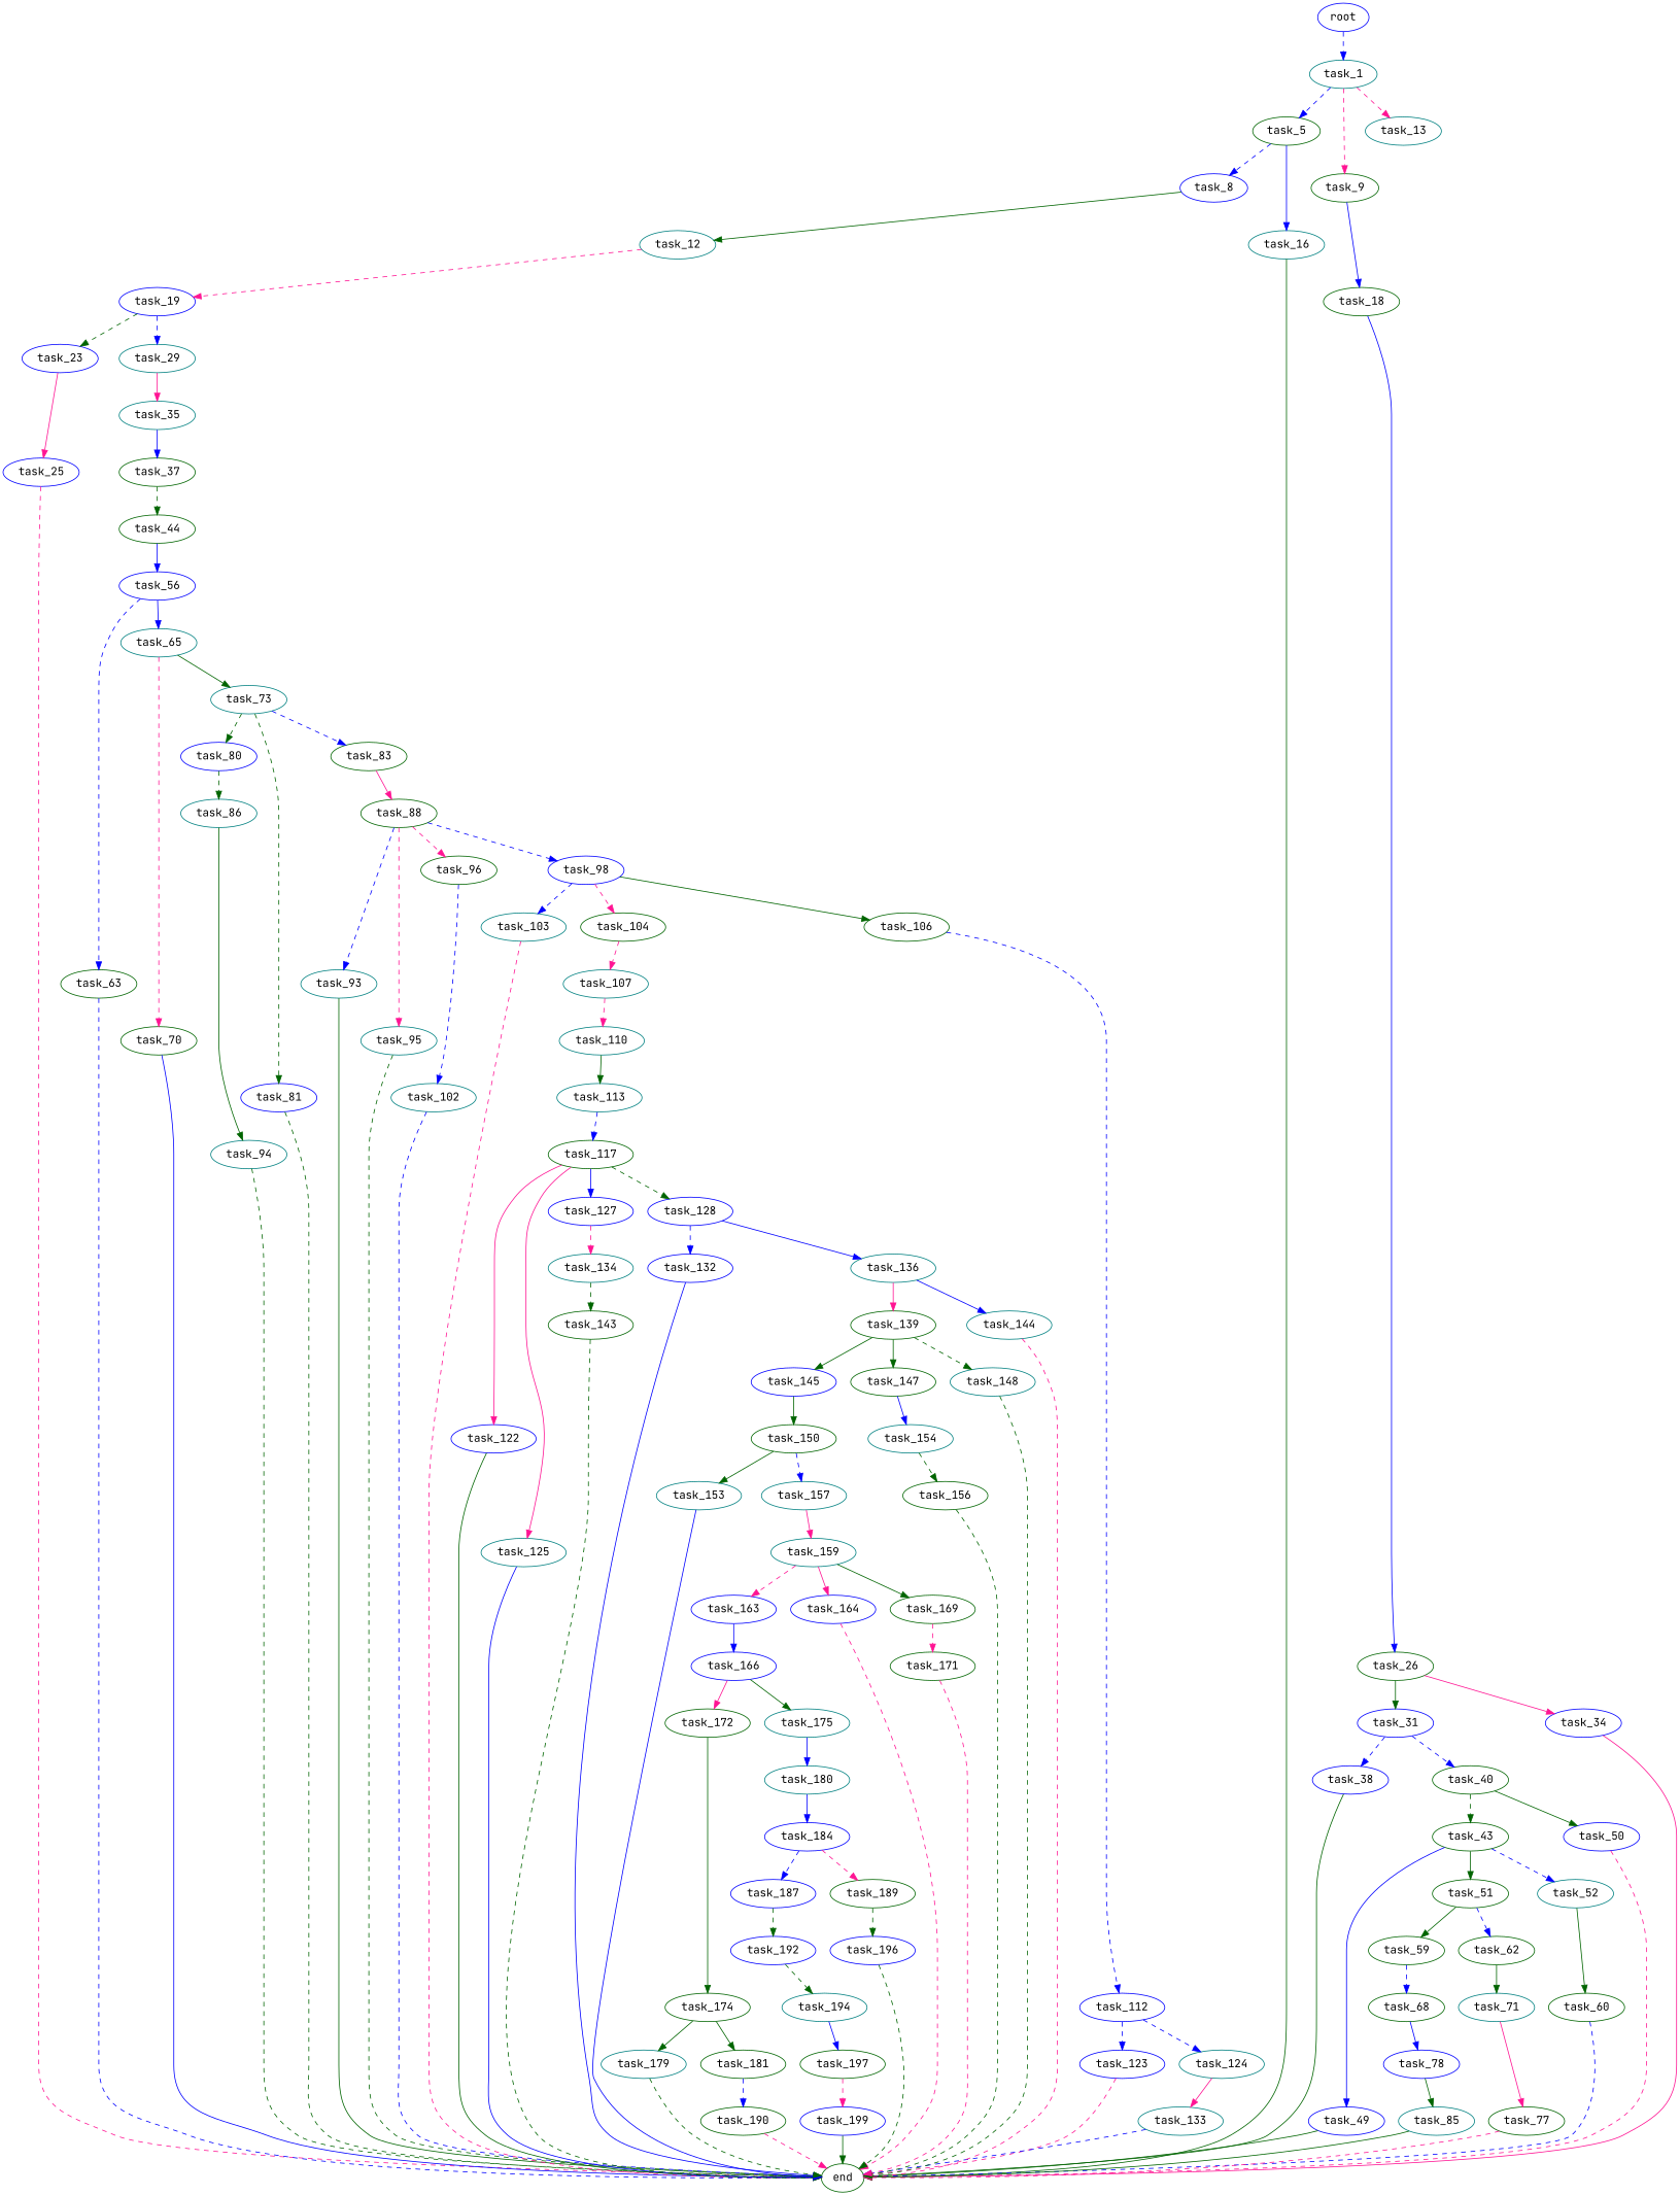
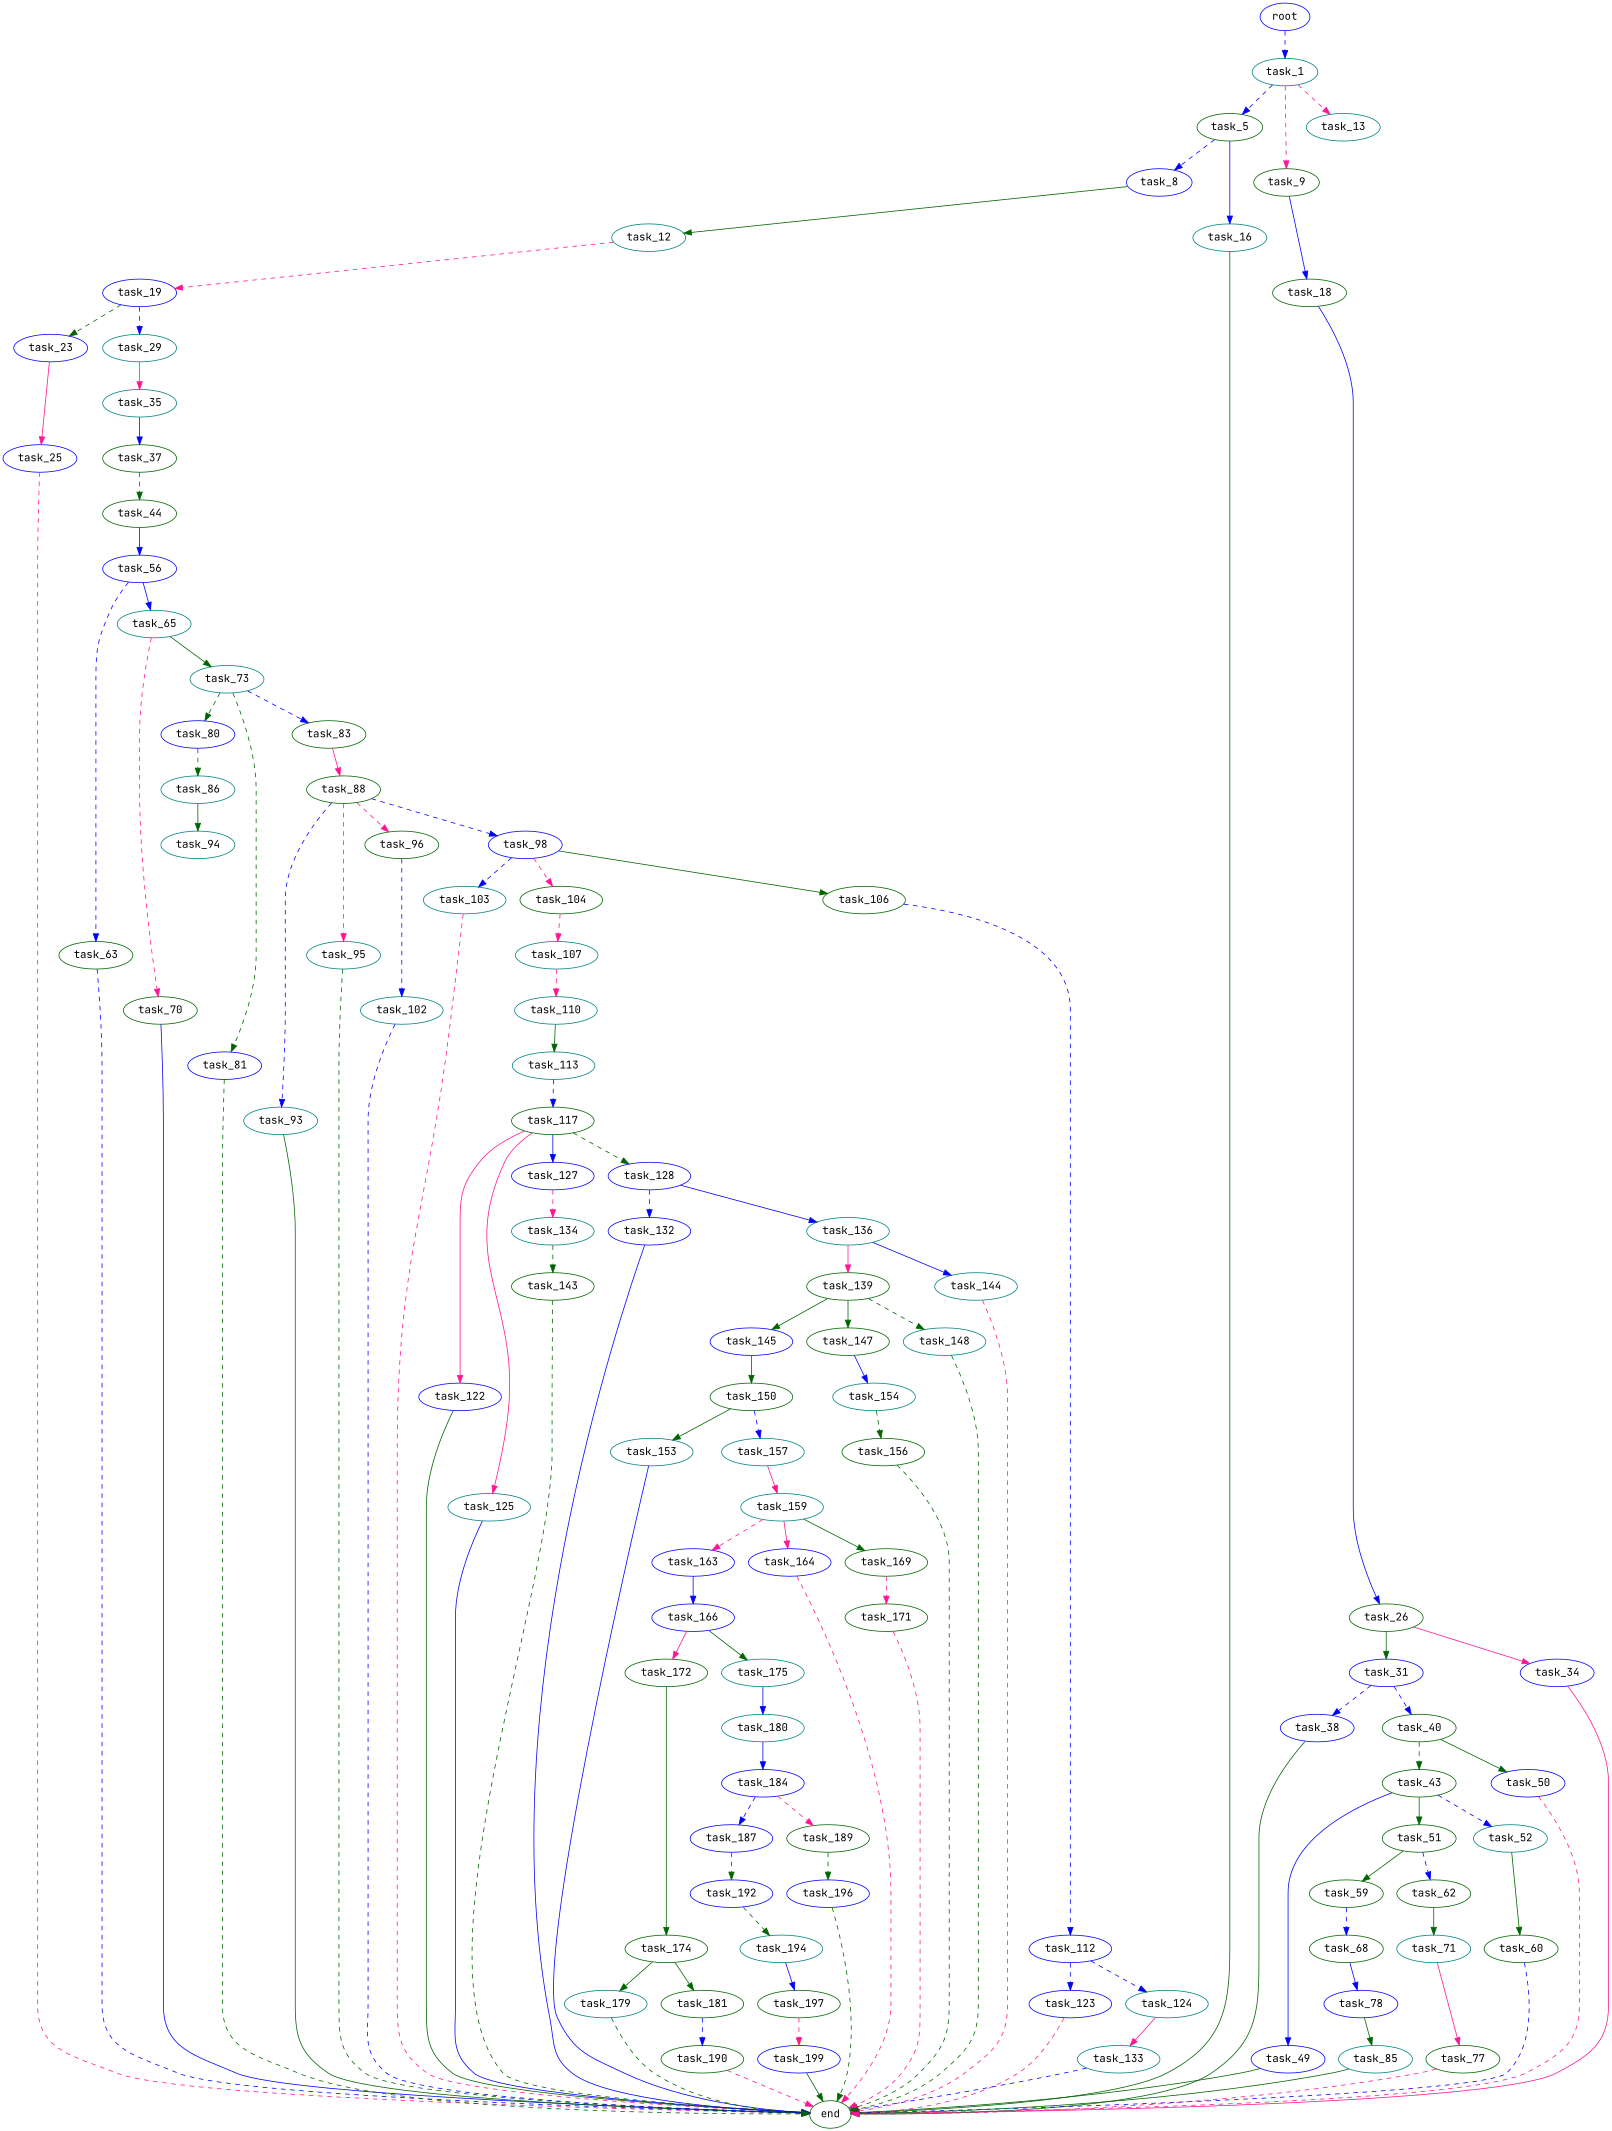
  digraph {
    fontname="JetBrains Mono"
    node [color=darkgreen fontname="JetBrains Mono"]
    edge [color=darkgreen fontname="JetBrains Mono" style=dashed]
    root [color=blue]
    task_1 [color=teal]
    task_5
    task_9
    task_13 [color=teal]
    task_8 [color=blue]
    task_16 [color=teal]
    task_18
    task_12 [color=teal]
    end
    task_19 [color=blue]
    task_26
    task_23 [color=blue]
    task_29 [color=teal]
    task_31 [color=blue]
    task_34 [color=blue]
    task_25 [color=blue]
    task_35 [color=teal]
    task_38 [color=blue]
    task_40
    task_37
    task_43
    task_50 [color=blue]
    task_44
    task_56 [color=blue]
    task_49 [color=blue]
    task_51
    task_52 [color=teal]
    task_59
    task_62
    task_60
    task_63
    task_65 [color=teal]
    task_68
    task_71 [color=teal]
    task_70
    task_73 [color=teal]
    task_78 [color=blue]
    task_77
    task_80 [color=blue]
    task_81 [color=blue]
    task_83
    task_85 [color=teal]
    task_86 [color=teal]
    task_88
    task_94 [color=teal]
    task_93 [color=teal]
    task_95 [color=teal]
    task_96
    task_98 [color=blue]
    task_102 [color=teal]
    task_103 [color=teal]
    task_104
    task_106
    task_107 [color=teal]
    task_112 [color=blue]
    task_110 [color=teal]
    task_123 [color=blue]
    task_124 [color=teal]
    task_113 [color=teal]
    task_117
    task_133 [color=teal]
    task_122 [color=blue]
    task_125 [color=teal]
    task_127 [color=blue]
    task_128 [color=blue]
    task_134 [color=teal]
    task_132 [color=blue]
    task_136 [color=teal]
    task_143
    task_139
    task_144 [color=teal]
    task_145 [color=blue]
    task_147
    task_148 [color=teal]
    task_150
    task_154 [color=teal]
    task_153 [color=teal]
    task_157 [color=teal]
    task_156
    task_159 [color=teal]
    task_163 [color=blue]
    task_164 [color=blue]
    task_169
    task_166 [color=blue]
    task_171
    task_172
    task_175 [color=teal]
    task_174
    task_180 [color=teal]
    task_179 [color=teal]
    task_181
    task_190
    task_184 [color=blue]
    task_187 [color=blue]
    task_189
    task_192 [color=blue]
    task_196 [color=blue]
    task_194 [color=teal]
    task_197
    task_199 [color=blue]
    root -> task_1 [color=blue]
    task_1 -> task_5 [color=blue]
    task_1 -> task_9 [color=deeppink]
    task_1 -> task_13 [color=deeppink]
    task_5 -> task_8 [color=blue]
    task_5 -> task_16 [color=blue style=solid]
    task_9 -> task_18 [color=blue style=solid]
    task_8 -> task_12 [style=solid]
    task_16 -> end [style=solid]
    task_18 -> task_26 [color=blue style=solid]
    task_12 -> task_19 [color=deeppink]
    task_19 -> task_23
    task_19 -> task_29 [color=blue]
    task_26 -> task_31 [style=solid]
    task_26 -> task_34 [color=deeppink style=solid]
    task_23 -> task_25 [color=deeppink style=solid]
    task_29 -> task_35 [color=deeppink style=solid]
    task_31 -> task_38 [color=blue]
    task_31 -> task_40 [color=blue]
    task_34 -> end [color=deeppink style=solid]
    task_25 -> end [color=deeppink]
    task_35 -> task_37 [color=blue style=solid]
    task_38 -> end [style=solid]
    task_40 -> task_43
    task_40 -> task_50 [style=solid]
    task_37 -> task_44
    task_43 -> task_49 [color=blue style=solid]
    task_43 -> task_51 [style=solid]
    task_43 -> task_52 [color=blue]
    task_50 -> end [color=deeppink]
    task_44 -> task_56 [color=blue style=solid]
    task_56 -> task_63 [color=blue]
    task_56 -> task_65 [color=blue style=solid]
    task_49 -> end [style=solid]
    task_51 -> task_59 [style=solid]
    task_51 -> task_62 [color=blue]
    task_52 -> task_60 [style=solid]
    task_59 -> task_68 [color=blue]
    task_62 -> task_71 [style=solid]
    task_60 -> end [color=blue]
    task_63 -> end [color=blue]
    task_65 -> task_70 [color=deeppink]
    task_65 -> task_73 [style=solid]
    task_68 -> task_78 [color=blue style=solid]
    task_71 -> task_77 [color=deeppink style=solid]
    task_70 -> end [color=blue style=solid]
    task_73 -> task_80
    task_73 -> task_81
    task_73 -> task_83 [color=blue]
    task_78 -> task_85 [style=solid]
    task_77 -> end [color=deeppink]
    task_80 -> task_86
    task_81 -> end
    task_83 -> task_88 [color=deeppink style=solid]
    task_85 -> end [style=solid]
    task_86 -> task_94 [style=solid]
    task_88 -> task_93 [color=blue]
    task_88 -> task_95 [color=deeppink]
    task_88 -> task_96 [color=deeppink]
    task_88 -> task_98 [color=blue]
-   task_94 -> end
    task_93 -> end [style=solid]
    task_95 -> end
    task_96 -> task_102 [color=blue]
    task_98 -> task_103 [color=blue]
    task_98 -> task_104 [color=deeppink]
    task_98 -> task_106 [style=solid]
    task_102 -> end [color=blue]
    task_103 -> end [color=deeppink]
    task_104 -> task_107 [color=deeppink]
    task_106 -> task_112 [color=blue]
    task_107 -> task_110 [color=deeppink]
    task_112 -> task_123 [color=blue]
    task_112 -> task_124 [color=blue]
    task_110 -> task_113 [style=solid]
    task_123 -> end [color=deeppink]
    task_124 -> task_133 [color=deeppink style=solid]
    task_113 -> task_117 [color=blue]
    task_117 -> task_122 [color=deeppink style=solid]
    task_117 -> task_125 [color=deeppink style=solid]
    task_117 -> task_127 [color=blue style=solid]
    task_117 -> task_128
    task_133 -> end [color=blue]
    task_122 -> end [style=solid]
    task_125 -> end [color=blue style=solid]
    task_127 -> task_134 [color=deeppink]
    task_128 -> task_132 [color=blue]
    task_128 -> task_136 [color=blue style=solid]
    task_134 -> task_143
    task_132 -> end [color=blue style=solid]
    task_136 -> task_139 [color=deeppink style=solid]
    task_136 -> task_144 [color=blue style=solid]
    task_143 -> end
    task_139 -> task_145 [style=solid]
    task_139 -> task_147 [style=solid]
    task_139 -> task_148
    task_144 -> end [color=deeppink]
    task_145 -> task_150 [style=solid]
    task_147 -> task_154 [color=blue style=solid]
    task_148 -> end
    task_150 -> task_153 [style=solid]
    task_150 -> task_157 [color=blue]
    task_154 -> task_156
    task_153 -> end [color=blue style=solid]
    task_157 -> task_159 [color=deeppink style=solid]
    task_156 -> end
    task_159 -> task_163 [color=deeppink]
    task_159 -> task_164 [color=deeppink style=solid]
    task_159 -> task_169 [style=solid]
    task_163 -> task_166 [color=blue style=solid]
    task_164 -> end [color=deeppink]
    task_169 -> task_171 [color=deeppink]
    task_166 -> task_172 [color=deeppink style=solid]
    task_166 -> task_175 [style=solid]
    task_171 -> end [color=deeppink]
    task_172 -> task_174 [style=solid]
    task_175 -> task_180 [color=blue style=solid]
    task_174 -> task_179 [style=solid]
    task_174 -> task_181 [style=solid]
    task_180 -> task_184 [color=blue style=solid]
    task_179 -> end
    task_181 -> task_190 [color=blue]
    task_190 -> end [color=deeppink]
    task_184 -> task_187 [color=blue]
    task_184 -> task_189 [color=deeppink]
    task_187 -> task_192
    task_189 -> task_196
    task_192 -> task_194
    task_196 -> end
    task_194 -> task_197 [color=blue style=solid]
    task_197 -> task_199 [color=deeppink]
    task_199 -> end [style=solid]
  }
